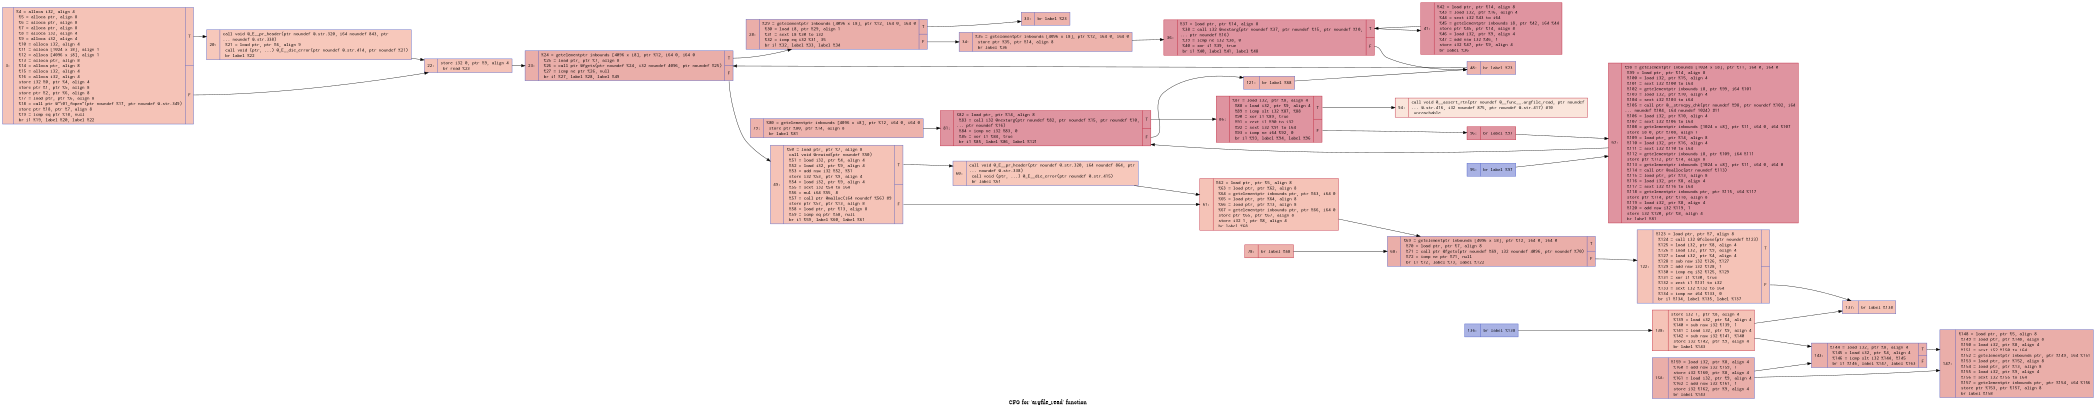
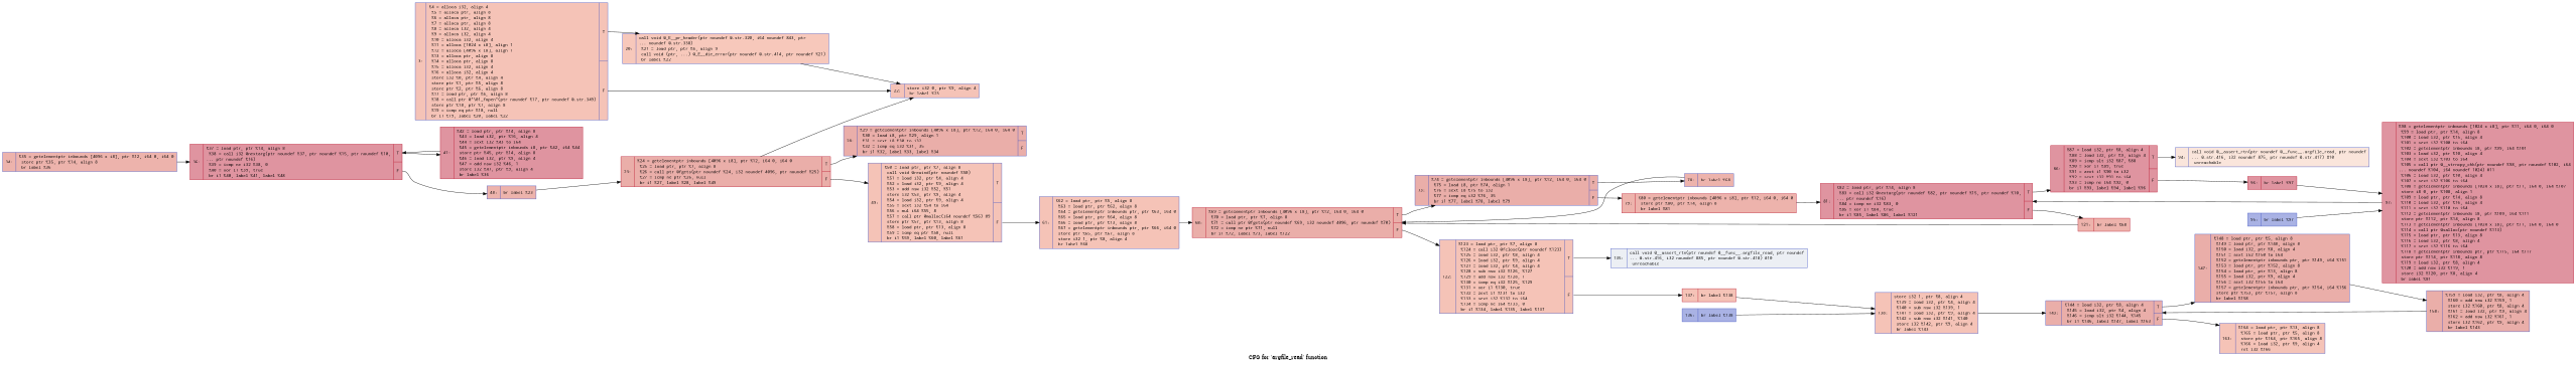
  digraph {
    label="CFG for 'argfile_read' function"
    rankdir=LR
    node [color="#3d50c3ff" fillcolor="#e8765c70" fontname=Courier shape=record style=filled]
    n1 [label="{3:\l|  %4 = alloca i32, align 4\l  %5 = alloca ptr, align 8\l  %6 = alloca ptr, align 8\l  %7 = alloca ptr, align 8\l  %8 = alloca i32, align 4\l  %9 = alloca i32, align 4\l  %10 = alloca i32, align 4\l  %11 = alloca [1024 x i8], align 1\l  %12 = alloca [4096 x i8], align 1\l  %13 = alloca ptr, align 8\l  %14 = alloca ptr, align 8\l  %15 = alloca i32, align 4\l  %16 = alloca i32, align 4\l  store i32 %0, ptr %4, align 4\l  store ptr %1, ptr %5, align 8\l  store ptr %2, ptr %6, align 8\l  %17 = load ptr, ptr %6, align 8\l  %18 = call ptr @\"\\01_fopen\"(ptr noundef %17, ptr noundef @.str.349)\l  store ptr %18, ptr %7, align 8\l  %19 = icmp eq ptr %18, null\l  br i1 %19, label %20, label %22\l|{<s0>T|<s1>F}}"]
    n2 [fillcolor="#ed836670" label="{20:\l|  call void @_E__pr_header(ptr noundef @.str.320, i64 noundef 843, ptr\l... noundef @.str.338)\l  %21 = load ptr, ptr %6, align 9\l  call void (ptr, ...) @_E__die_error(ptr noundef @.str.414, ptr noundef %21)\l  br label %22\l}"]
-   n3 [label="{22:\l|  store i32 0, ptr %9, align 4\l  br read %23\l}"]
-   n4 [fillcolor="#d0473d70" label="{23:\l|  %24 = getelementptr inbounds [4096 x i8], ptr %12, i64 0, i64 0\l  %25 = load ptr, ptr %7, align 8\l  %26 = call ptr @fgets(ptr noundef %24, i32 noundef 4096, ptr noundef %25)\l  %27 = icmp ne ptr %26, null\l  br i1 %27, label %28, label %49\l|{<s0>T|<s1>F}}"]
+   n3 [label="{22:\l|  store i32 0, ptr %9, align 4\l  br label %23\l}"]
+   n4 [color="#b70d28ff" fillcolor="#d0473d70" label="{23:\l|  %24 = getelementptr inbounds [4096 x i8], ptr %12, i64 0, i64 0\l  %25 = load ptr, ptr %7, align 8\l  %26 = call ptr @fgets(ptr noundef %24, i32 noundef 4096, ptr noundef %25)\l  %27 = icmp ne ptr %26, null\l  br i1 %27, label %28, label %49\l|{<s0>T|<s1>F}}"]
    n5 [fillcolor="#d0473d70" label="{28:\l|  %29 = getelementptr inbounds [4096 x i8], ptr %12, i64 0, i64 0\l  %30 = load i8, ptr %29, align 1\l  %31 = sext i8 %30 to i32\l  %32 = icmp eq i32 %31, 35\l  br i1 %32, label %33, label %34\l|{<s0>T|<s1>F}}"]
    n6 [label="{49:\l|  %50 = load ptr, ptr %7, align 8\l  call void @rewind(ptr noundef %50)\l  %51 = load i32, ptr %4, align 4\l  %52 = load i32, ptr %9, align 4\l  %53 = add nsw i32 %52, %51\l  store i32 %53, ptr %9, align 4\l  %54 = load i32, ptr %9, align 4\l  %55 = sext i32 %54 to i64\l  %56 = mul i64 %55, 8\l  %57 = call ptr @malloc(i64 noundef %56) #9\l  store ptr %57, ptr %13, align 8\l  %58 = load ptr, ptr %13, align 8\l  %59 = icmp eq ptr %58, null\l  br i1 %59, label %60, label %61\l|{<s0>T|<s1>F}}"]
-   n7 [fillcolor="#d6524470" label="{33:\l|  br label %23\l}"]
    n8 [fillcolor="#d6524470" label="{34:\l|  %35 = getelementptr inbounds [4096 x i8], ptr %12, i64 0, i64 0\l  store ptr %35, ptr %14, align 8\l  br label %36\l}"]
-   n9 [fillcolor="#ed836670" label="{60:\l|  call void @_E__pr_header(ptr noundef @.str.320, i64 noundef 864, ptr\l... noundef @.str.338)\l  call void (ptr, ...) @_E__die_error(ptr noundef @.str.415)\l  br label %61\l}"]
-   n10 [color="#b70d28ff" label="{61:\l|  %62 = load ptr, ptr %5, align 8\l  %63 = load ptr, ptr %62, align 8\l  %64 = getelementptr inbounds ptr, ptr %63, i64 0\l  %65 = load ptr, ptr %64, align 8\l  %66 = load ptr, ptr %13, align 8\l  %67 = getelementptr inbounds ptr, ptr %66, i64 0\l  store ptr %65, ptr %67, align 8\l  store i32 1, ptr %8, align 4\l  br label %68\l}"]
+   n10 [label="{61:\l|  %62 = load ptr, ptr %5, align 8\l  %63 = load ptr, ptr %62, align 8\l  %64 = getelementptr inbounds ptr, ptr %63, i64 0\l  %65 = load ptr, ptr %64, align 8\l  %66 = load ptr, ptr %13, align 8\l  %67 = getelementptr inbounds ptr, ptr %66, i64 0\l  store ptr %65, ptr %67, align 8\l  store i32 1, ptr %8, align 4\l  br label %68\l}"]
    n11 [color="#b70d28ff" fillcolor="#b70d2870" label="{36:\l|  %37 = load ptr, ptr %14, align 8\l  %38 = call i32 @nextarg(ptr noundef %37, ptr noundef %15, ptr noundef %10,\l... ptr noundef %16)\l  %39 = icmp ne i32 %38, 0\l  %40 = xor i1 %39, true\l  br i1 %40, label %41, label %48\l|{<s0>T|<s1>F}}"]
-   n12 [fillcolor="#d0473d70" label="{68:\l|  %69 = getelementptr inbounds [4096 x i8], ptr %12, i64 0, i64 0\l  %70 = load ptr, ptr %7, align 8\l  %71 = call ptr @fgets(ptr noundef %69, i32 noundef 4096, ptr noundef %70)\l  %72 = icmp ne ptr %71, null\l  br i1 %72, label %73, label %122\l|{<s0>T|<s1>F}}"]
+   n12 [color="#b70d28ff" fillcolor="#d0473d70" label="{68:\l|  %69 = getelementptr inbounds [4096 x i8], ptr %12, i64 0, i64 0\l  %70 = load ptr, ptr %7, align 8\l  %71 = call ptr @fgets(ptr noundef %69, i32 noundef 4096, ptr noundef %70)\l  %72 = icmp ne ptr %71, null\l  br i1 %72, label %73, label %122\l|{<s0>T|<s1>F}}"]
    n13 [color="#b70d28ff" fillcolor="#b70d2870" label="{41:\l|  %42 = load ptr, ptr %14, align 8\l  %43 = load i32, ptr %16, align 4\l  %44 = sext i32 %43 to i64\l  %45 = getelementptr inbounds i8, ptr %42, i64 %44\l  store ptr %45, ptr %14, align 8\l  %46 = load i32, ptr %9, align 4\l  %47 = add nsw i32 %46, 1\l  store i32 %47, ptr %9, align 4\l  br label %36\l}"]
    n14 [fillcolor="#d6524470" label="{48:\l|  br label %23\l}"]
+   n15 [fillcolor="#d0473d70" label="{73:\l|  %74 = getelementptr inbounds [4096 x i8], ptr %12, i64 0, i64 0\l  %75 = load i8, ptr %74, align 1\l  %76 = sext i8 %75 to i32\l  %77 = icmp eq i32 %76, 35\l  br i1 %77, label %78, label %79\l|{<s0>T|<s1>F}}"]
    n16 [label="{122:\l|  %123 = load ptr, ptr %7, align 8\l  %124 = call i32 @fclose(ptr noundef %123)\l  %125 = load i32, ptr %8, align 4\l  %126 = load i32, ptr %9, align 4\l  %127 = load i32, ptr %4, align 4\l  %128 = sub nsw i32 %126, %127\l  %129 = add nsw i32 %128, 1\l  %130 = icmp eq i32 %125, %129\l  %131 = xor i1 %130, true\l  %132 = zext i1 %131 to i32\l  %133 = sext i32 %132 to i64\l  %134 = icmp ne i64 %133, 0\l  br i1 %134, label %135, label %137\l|{<s0>T|<s1>F}}"]
-   n17 [color="#b70d28ff" fillcolor="#d6524470" label="{78:\l|  br label %68\l}"]
-   n18 [fillcolor="#d6524470" label="{79:\l|  %80 = getelementptr inbounds [4096 x i8], ptr %12, i64 0, i64 0\l  store ptr %80, ptr %14, align 8\l  br label %81\l}"]
-   n20 [label="{137:\l|  br label %138\l}"]
+   n17 [fillcolor="#d6524470" label="{78:\l|  br label %68\l}"]
+   n18 [color="#b70d28ff" fillcolor="#d6524470" label="{79:\l|  %80 = getelementptr inbounds [4096 x i8], ptr %12, i64 0, i64 0\l  store ptr %80, ptr %14, align 8\l  br label %81\l}"]
+   n19 [fillcolor="#d4dbe670" label="{135:\l|  call void @__assert_rtn(ptr noundef @__func__.argfile_read, ptr noundef\l... @.str.416, i32 noundef 885, ptr noundef @.str.418) #10\l  unreachable\l}"]
+   n20 [color="#b70d28ff" label="{137:\l|  br label %138\l}"]
    n21 [color="#b70d28ff" fillcolor="#b70d2870" label="{81:\l|  %82 = load ptr, ptr %14, align 8\l  %83 = call i32 @nextarg(ptr noundef %82, ptr noundef %15, ptr noundef %10,\l... ptr noundef %16)\l  %84 = icmp ne i32 %83, 0\l  %85 = xor i1 %84, true\l  br i1 %85, label %86, label %121\l|{<s0>T|<s1>F}}"]
-   n22 [color="#b70d28ff" label="{138:\l|  store i32 1, ptr %8, align 4\l  %139 = load i32, ptr %4, align 4\l  %140 = sub nsw i32 %139, 1\l  %141 = load i32, ptr %9, align 4\l  %142 = sub nsw i32 %141, %140\l  store i32 %142, ptr %9, align 4\l  br label %143\l}"]
+   n22 [label="{138:\l|  store i32 1, ptr %8, align 4\l  %139 = load i32, ptr %4, align 4\l  %140 = sub nsw i32 %139, 1\l  %141 = load i32, ptr %9, align 4\l  %142 = sub nsw i32 %141, %140\l  store i32 %142, ptr %9, align 4\l  br label %143\l}"]
    n23 [color="#b70d28ff" fillcolor="#b70d2870" label="{86:\l|  %87 = load i32, ptr %8, align 4\l  %88 = load i32, ptr %9, align 4\l  %89 = icmp slt i32 %87, %88\l  %90 = xor i1 %89, true\l  %91 = zext i1 %90 to i32\l  %92 = sext i32 %91 to i64\l  %93 = icmp ne i64 %92, 0\l  br i1 %93, label %94, label %96\l|{<s0>T|<s1>F}}"]
-   n24 [fillcolor="#d6524470" label="{121:\l|  br label %68\l}"]
-   n25 [color="#b70d28ff" fillcolor="#f4c5ad70" label="{94:\l|  call void @__assert_rtn(ptr noundef @__func__.argfile_read, ptr noundef\l... @.str.416, i32 noundef 875, ptr noundef @.str.417) #10\l  unreachable\l}"]
+   n24 [color="#b70d28ff" fillcolor="#d6524470" label="{121:\l|  br label %68\l}"]
+   n25 [fillcolor="#f4c5ad70" label="{94:\l|  call void @__assert_rtn(ptr noundef @__func__.argfile_read, ptr noundef\l... @.str.416, i32 noundef 875, ptr noundef @.str.417) #10\l  unreachable\l}"]
    n26 [color="#b70d28ff" fillcolor="#b70d2870" label="{96:\l|  br label %97\l}"]
    n27 [color="#b70d28ff" fillcolor="#b70d2870" label="{97:\l|  %98 = getelementptr inbounds [1024 x i8], ptr %11, i64 0, i64 0\l  %99 = load ptr, ptr %14, align 8\l  %100 = load i32, ptr %15, align 4\l  %101 = sext i32 %100 to i64\l  %102 = getelementptr inbounds i8, ptr %99, i64 %101\l  %103 = load i32, ptr %10, align 4\l  %104 = sext i32 %103 to i64\l  %105 = call ptr @__strncpy_chk(ptr noundef %98, ptr noundef %102, i64\l... noundef %104, i64 noundef 1024) #11\l  %106 = load i32, ptr %10, align 4\l  %107 = sext i32 %106 to i64\l  %108 = getelementptr inbounds [1024 x i8], ptr %11, i64 0, i64 %107\l  store i8 0, ptr %108, align 1\l  %109 = load ptr, ptr %14, align 8\l  %110 = load i32, ptr %16, align 4\l  %111 = sext i32 %110 to i64\l  %112 = getelementptr inbounds i8, ptr %109, i64 %111\l  store ptr %112, ptr %14, align 8\l  %113 = getelementptr inbounds [1024 x i8], ptr %11, i64 0, i64 0\l  %114 = call ptr @salloc(ptr noundef %113)\l  %115 = load ptr, ptr %13, align 8\l  %116 = load i32, ptr %8, align 4\l  %117 = sext i32 %116 to i64\l  %118 = getelementptr inbounds ptr, ptr %115, i64 %117\l  store ptr %114, ptr %118, align 8\l  %119 = load i32, ptr %8, align 4\l  %120 = add nsw i32 %119, 1\l  store i32 %120, ptr %8, align 4\l  br label %81\l}"]
    n28 [fillcolor="#3d50c370" label="{95:\l|  br label %97\l}"]
    n29 [fillcolor="#d0473d70" label="{143:\l|  %144 = load i32, ptr %8, align 4\l  %145 = load i32, ptr %4, align 4\l  %146 = icmp slt i32 %144, %145\l  br i1 %146, label %147, label %163\l|{<s0>T|<s1>F}}"]
    n30 [fillcolor="#3d50c370" label="{136:\l|  br label %138\l}"]
    n31 [fillcolor="#d0473d70" label="{147:\l|  %148 = load ptr, ptr %5, align 8\l  %149 = load ptr, ptr %148, align 8\l  %150 = load i32, ptr %8, align 4\l  %151 = sext i52 %150 to i64\l  %152 = getelementptr inbounds ptr, ptr %149, i64 %151\l  %153 = load ptr, ptr %152, align 8\l  %154 = load ptr, ptr %13, align 8\l  %155 = load i32, ptr %9, align 4\l  %156 = sext i32 %155 to i64\l  %157 = getelementptr inbounds ptr, ptr %154, i64 %156\l  store ptr %153, ptr %157, align 8\l  br label %158\l}"]
+   n32 [label="{163:\l|  %164 = load ptr, ptr %13, align 8\l  %165 = load ptr, ptr %5, align 8\l  store ptr %164, ptr %165, align 8\l  %166 = load i32, ptr %9, align 4\l  ret i32 %166\l}"]
    n33 [fillcolor="#d0473d70" label="{158:\l|  %159 = load i32, ptr %8, align 4\l  %160 = add nsw i32 %159, 1\l  store i32 %160, ptr %8, align 4\l  %161 = load i32, ptr %9, align 4\l  %162 = add nsw i32 %161, 1\l  store i32 %162, ptr %9, align 4\l  br label %143\l}"]
    n1 -> n2 [tailport=s0]
    n1 -> n3 [tailport=s1]
    n2 -> n3
-   n3 -> n4
+   n4 -> n3
    n4 -> n5 [tailport=s0]
    n4 -> n6 [tailport=s1]
-   n5 -> n7 [tailport=s0]
-   n5 -> n8 [tailport=s1]
-   n6 -> n9 [tailport=s0]
    n6 -> n10 [tailport=s1]
    n8 -> n11
-   n9 -> n10
    n10 -> n12
    n11 -> n13 [tailport=s0]
    n11 -> n14 [tailport=s1]
+   n12 -> n15 [tailport=s0]
    n12 -> n16 [tailport=s1]
    n13 -> n11
    n14 -> n4
+   n15 -> n17 [tailport=s0]
+   n15 -> n18 [tailport=s1]
+   n16 -> n19 [tailport=s0]
    n16 -> n20 [tailport=s1]
    n17 -> n12
    n18 -> n21
-   n22 -> n20
+   n20 -> n22
    n21 -> n23 [tailport=s0]
    n21 -> n24 [tailport=s1]
    n22 -> n29
    n23 -> n25 [tailport=s0]
    n23 -> n26 [tailport=s1]
-   n24 -> n14
+   n24 -> n12
    n26 -> n27
    n27 -> n21
    n28 -> n27
    n29 -> n31 [tailport=s0]
+   n29 -> n32 [tailport=s1]
    n30 -> n22
-   n33 -> n31
+   n31 -> n33
    n33 -> n29
  }
